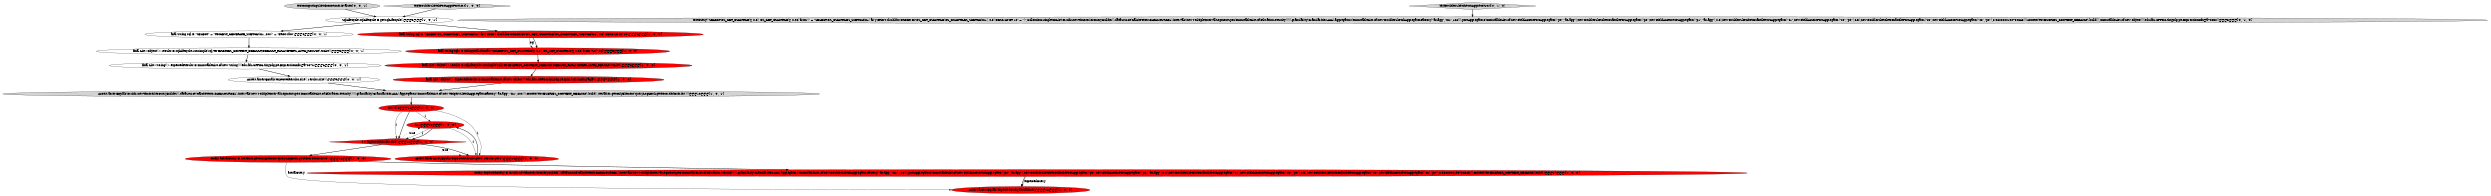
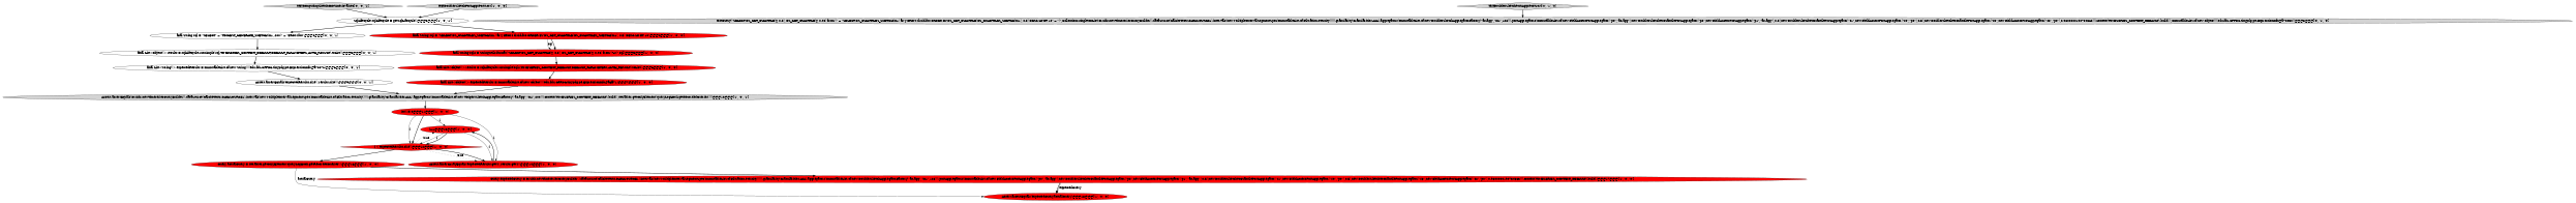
  digraph {
    node [fillcolor=red shape=ellipse style=filled]
    edge [style=bold]
    n1 [label="final String sql = \"SELECT DS_QUANTILES_SKETCH(m1) as y FROM druid.foo ORDER BY DS_GET_QUANTILE(DS_QUANTILES_SKETCH(m1), 0.5) DESC LIMIT 10\"@@@4@@@['1', '0', '0']"]
    n2 [label="final String sql2 = StringUtils.format(\"SELECT DS_GET_QUANTILE(y, 0.5), DS_GET_QUANTILE(y, 0.98) from (%s)\",sql)@@@5@@@['1', '0', '0']"]
    n3 [label="i++@@@13@@@['1', '0', '0']"]
    n4 [label="Assert.assertArrayEquals(expectedResults.get(i),results.get(i))@@@14@@@['1', '0', '0']"]
    n5 [label="i < expectedResults.size()@@@12@@@['1', '0', '0']" shape=diamond]
    n6 [fillcolor=white label="final String sql = \"SELECT\" + \"TDIGEST_GENERATE_SKETCH(m1, 200)\" + \"FROM foo\"@@@4@@@['0', '0', '1']"]
    n7 [fillcolor=white label="final List<Object((> results = sqlLifecycle.runSimple(sql,TIMESERIES_CONTEXT_DEFAULT,DEFAULT_PARAMETERS,AUTH_RESULT).toList()@@@5@@@['0', '0', '1']"]
    n8 [fillcolor=white label="Assert.assertEquals(expectedResults.size(),results.size())@@@9@@@['0', '0', '1']"]
    n9 [fillcolor=lightgray label="Assert.assertEquals(Druids.newTimeseriesQueryBuilder().dataSource(CalciteTests.DATASOURCE1).intervals(new MultipleIntervalSegmentSpec(ImmutableList.of(Filtration.eternity()))).granularity(Granularities.ALL).aggregators(ImmutableList.of(new TDigestSketchAggregatorFactory(\"a0:agg\",\"m1\",200))).context(TIMESERIES_CONTEXT_DEFAULT).build(),Iterables.getOnlyElement(queryLogHook.getRecordedQueries()))@@@10@@@['1', '0', '1']"]
    n10 [fillcolor=white label="SqlLifecycle sqlLifecycle = getSqlLifecycle()@@@3@@@['1', '0', '1']"]
    n11 [label="Query actualQuery = Iterables.getOnlyElement(queryLogHook.getRecordedQueries())@@@16@@@['1', '0', '0']"]
    n12 [label="int i = 0@@@11@@@['1', '0', '0']"]
    n13 [fillcolor=lightgray label="testDoublesSketchPostAggsPostSort['0', '1', '0']" shape=diamond]
    n14 [fillcolor=lightgray label="testQuery(\"SELECT DS_GET_QUANTILE(y, 0.5), DS_GET_QUANTILE(y, 0.98) from (\" + \"SELECT DS_QUANTILES_SKETCH(m1) as y FROM druid.foo ORDER BY DS_GET_QUANTILE(DS_QUANTILES_SKETCH(m1), 0.5) DESC LIMIT 10\" + \")\",Collections.singletonList(Druids.newTimeseriesQueryBuilder().dataSource(CalciteTests.DATASOURCE1).intervals(new MultipleIntervalSegmentSpec(ImmutableList.of(Filtration.eternity()))).granularity(Granularities.ALL).aggregators(ImmutableList.of(new DoublesSketchAggregatorFactory(\"a0:agg\",\"m1\",128))).postAggregators(ImmutableList.of(new FieldAccessPostAggregator(\"p0\",\"a0:agg\"),new DoublesSketchToQuantilePostAggregator(\"p2\",new FieldAccessPostAggregator(\"p1\",\"a0:agg\"),0.5),new DoublesSketchToQuantilePostAggregator(\"s1\",new FieldAccessPostAggregator(\"s0\",\"p0\"),0.5),new DoublesSketchToQuantilePostAggregator(\"s3\",new FieldAccessPostAggregator(\"s2\",\"p0\"),0.9800000190734863))).context(TIMESERIES_CONTEXT_DEFAULT).build()),ImmutableList.of(new Object((((edu.fdu.CPPDG.tinypdg.pe.ExpressionInfo@a70050))@@@3@@@['0', '1', '0']"]
    n15 [label="final List<Object((> results = sqlLifecycle.runSimple(sql2,TIMESERIES_CONTEXT_DEFAULT,DEFAULT_PARAMETERS,AUTH_RESULT).toList()@@@6@@@['1', '0', '0']"]
    n16 [label="final List<Object((> expectedResults = ImmutableList.of(new Object((((edu.fdu.CPPDG.tinypdg.pe.ExpressionInfo@a6ff71)@@@7@@@['1', '0', '0']"]
    n17 [label="Assert.assertEquals(expectedQuery,actualQuery)@@@18@@@['1', '0', '0']"]
    n18 [label="Query expectedQuery = Druids.newTimeseriesQueryBuilder().dataSource(CalciteTests.DATASOURCE1).intervals(new MultipleIntervalSegmentSpec(ImmutableList.of(Filtration.eternity()))).granularity(Granularities.ALL).aggregators(ImmutableList.of(new DoublesSketchAggregatorFactory(\"a0:agg\",\"m1\",128))).postAggregators(ImmutableList.of(new FieldAccessPostAggregator(\"p0\",\"a0:agg\"),new DoublesSketchToQuantilePostAggregator(\"p2\",new FieldAccessPostAggregator(\"p1\",\"a0:agg\"),0.5),new DoublesSketchToQuantilePostAggregator(\"s1\",new FieldAccessPostAggregator(\"s0\",\"p0\"),0.5),new DoublesSketchToQuantilePostAggregator(\"s3\",new FieldAccessPostAggregator(\"s2\",\"p0\"),0.9800000190734863))).context(TIMESERIES_CONTEXT_DEFAULT).build()@@@17@@@['1', '0', '0']"]
    n19 [fillcolor=white label="final List<String((> expectedResults = ImmutableList.of(new String((((edu.fdu.CPPDG.tinypdg.pe.ExpressionInfo@a7007c)@@@6@@@['0', '0', '1']"]
-   n20 [fillcolor=lightgray label="testComputingSketchOnNumericValues['0', '0', '1']"]
+   n20 [fillcolor=lightgray label="testComputingSketchOnNumericValues['0', '0', '1']" shape=diamond]
    n21 [fillcolor=lightgray label="testDoublesSketchPostAggsPostSort['1', '0', '0']" shape=diamond]
    n1 -> n2
    n1 -> n2 [label=sql style=solid]
    n2 -> n15
    n3 -> n4 [label=i style=solid]
    n3 -> n5 [label=i style=solid]
    n3 -> n5
    n4 -> n3
    n5 -> n3 [label=true style=dotted]
    n5 -> n4 [label=true style=dotted]
    n5 -> n4
    n5 -> n11
    n6 -> n7
    n7 -> n19
    n8 -> n9
    n9 -> n12
    n10 -> n1
    n10 -> n6
    n11 -> n17 [label=actualQuery style=solid]
    n11 -> n18
    n12 -> n3 [label=i style=solid]
    n12 -> n4 [label=i style=solid]
    n12 -> n5 [label=i style=solid]
    n12 -> n5
    n13 -> n14
    n15 -> n16
    n16 -> n9
    n18 -> n17
    n18 -> n17 [label=expectedQuery style=solid]
    n19 -> n8
    n20 -> n10
    n21 -> n10
  }
